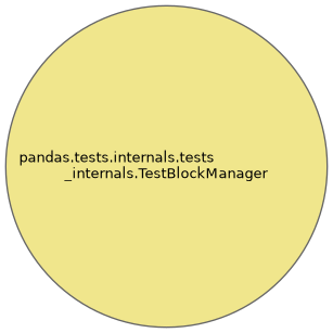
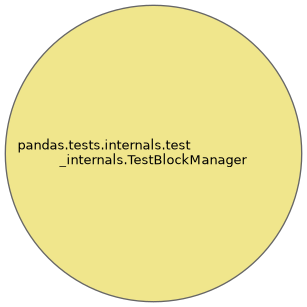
  digraph {
    rankdir=TB
-   n1 [color=grey40 fillcolor=khaki fontname=Helvetica fontsize=10 height=0.2 label="pandas.tests.internals.tests\l_internals.TestBlockManager" shape=circle style=filled width=0.4]
+   n1 [color=grey40 fillcolor=khaki fontname=Helvetica fontsize=10 height=0.2 label="pandas.tests.internals.test\l_internals.TestBlockManager" shape=circle style=filled width=0.4]
  }
